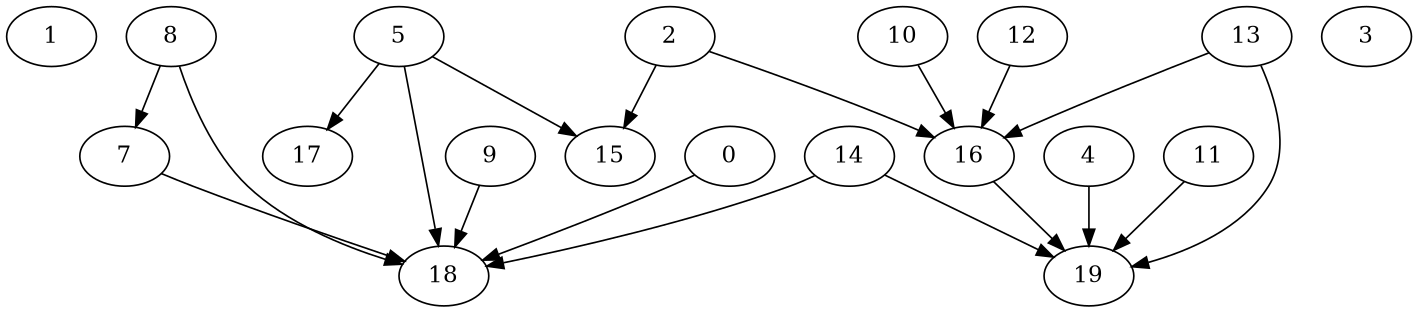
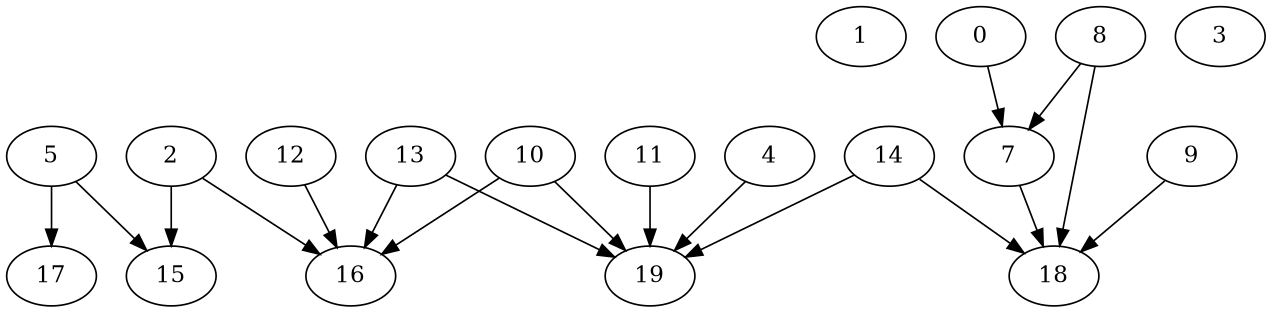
  digraph {
    node [alpha=0.05]
    1 [expect_size=12887040]
    2 [alpha=0.03 expect_size=50418688]
    15 [alpha=0.01 expect_size=35166208]
    16 [alpha=0.14 expect_size=6752256]
    3 [alpha=0.11 expect_size=35002368]
    4 [alpha=0.13 expect_size=45854720]
    19 [alpha=0.02 expect_size=52369408]
    5 [alpha=0.08 expect_size=45957120]
    17 [alpha=0.16 expect_size=16227328]
    18 [alpha=0.11 expect_size=32594944]
    n11 [alpha=0.04 expect_size=37486592 label=0]
    7 [alpha=0.07 expect_size=52343808]
    8 [alpha=0.08 expect_size=36996096]
    9 [expect_size=49483776]
    10 [alpha=0.04 expect_size=13051904]
    11 [alpha=0.17 expect_size=8325120]
    12 [alpha=0.15 expect_size=19553280]
    13 [alpha=0.08 expect_size=26348544]
    14 [expect_size=51950592]
    2 -> 15
    2 -> 16
    4 -> 19
    5 -> 15
    5 -> 17
-   5 -> 18
-   n11 -> 18
+   n11 -> 7
    7 -> 18
    8 -> 18
    8 -> 7
    9 -> 18
    10 -> 16
-   16 -> 19
+   10 -> 19
    11 -> 19
    12 -> 16
    13 -> 16
    13 -> 19
    14 -> 19
    14 -> 18
  }
